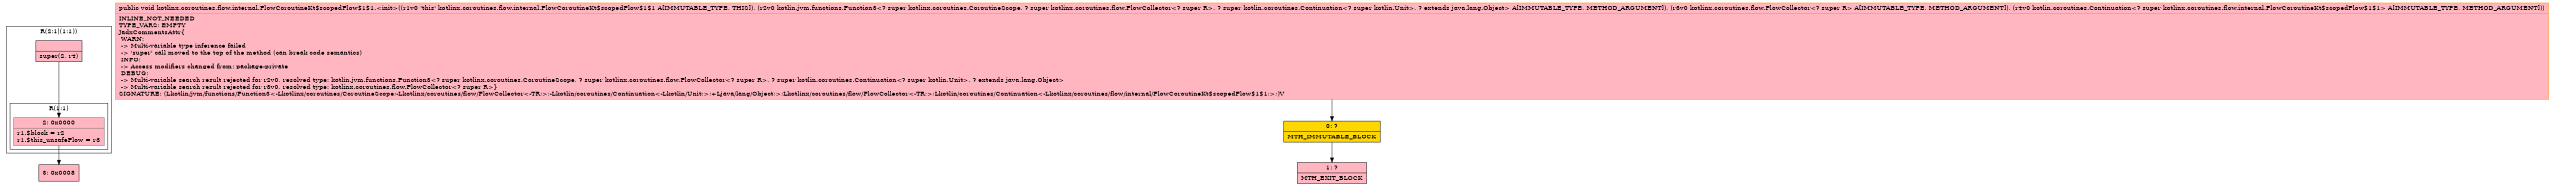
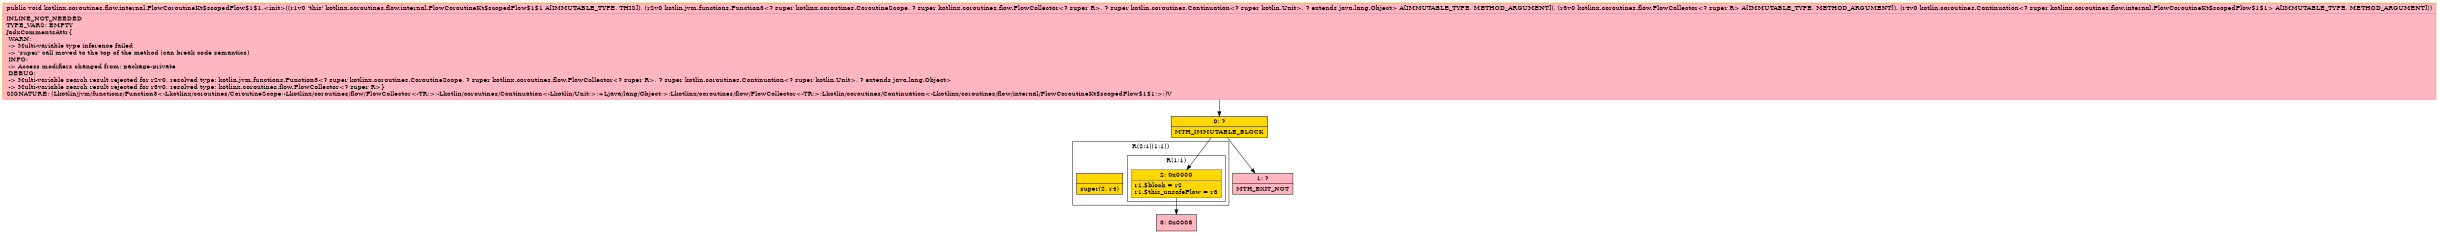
  digraph {
    node [color=black fillcolor=gold shape=record style=filled]
-   n1 [color=gray40 fillcolor=lightpink label="{2\:\ 0x0000|r1.$block = r2\lr1.$this_unsafeFlow = r3\l}"]
-   n2 [fillcolor=lightpink label="{|super(2, r4)\l}"]
+   n1 [color=gray40 label="{2\:\ 0x0000|r1.$block = r2\lr1.$this_unsafeFlow = r3\l}"]
+   n2 [label="{|super(2, r4)\l}"]
    n3 [fillcolor=lightpink label="{3\:\ 0x0008}"]
    n4 [label="{0\:\ ?|MTH_IMMUTABLE_BLOCK\l}"]
-   n5 [fillcolor=lightpink label="{1\:\ ?|MTH_EXIT_BLOCK\l}"]
+   n5 [fillcolor=lightpink label="{1\:\ ?|MTH_EXIT_NOT\l}"]
    n6 [color=darkorange fillcolor=lightpink label="{public void kotlinx.coroutines.flow.internal.FlowCoroutineKt$scopedFlow$1$1.\<init\>((r1v0 'this' kotlinx.coroutines.flow.internal.FlowCoroutineKt$scopedFlow$1$1 A[IMMUTABLE_TYPE, THIS]), (r2v0 kotlin.jvm.functions.Function3\<? super kotlinx.coroutines.CoroutineScope, ? super kotlinx.coroutines.flow.FlowCollector\<? super R\>, ? super kotlin.coroutines.Continuation\<? super kotlin.Unit\>, ? extends java.lang.Object\> A[IMMUTABLE_TYPE, METHOD_ARGUMENT]), (r3v0 kotlinx.coroutines.flow.FlowCollector\<? super R\> A[IMMUTABLE_TYPE, METHOD_ARGUMENT]), (r4v0 kotlin.coroutines.Continuation\<? super kotlinx.coroutines.flow.internal.FlowCoroutineKt$scopedFlow$1$1\> A[IMMUTABLE_TYPE, METHOD_ARGUMENT]))  | INLINE_NOT_NEEDED\lTYPE_VARS: EMPTY\lJadxCommentsAttr\{\l WARN: \l \-\> Multi\-variable type inference failed\l \-\> 'super' call moved to the top of the method (can break code semantics)\l INFO: \l \-\> Access modifiers changed from: package\-private\l DEBUG: \l \-\> Multi\-variable search result rejected for r2v0, resolved type: kotlin.jvm.functions.Function3\<? super kotlinx.coroutines.CoroutineScope, ? super kotlinx.coroutines.flow.FlowCollector\<? super R\>, ? super kotlin.coroutines.Continuation\<? super kotlin.Unit\>, ? extends java.lang.Object\>\l \-\> Multi\-variable search result rejected for r3v0, resolved type: kotlinx.coroutines.flow.FlowCollector\<? super R\>\}\lSIGNATURE: (Lkotlin\/jvm\/functions\/Function3\<\-Lkotlinx\/coroutines\/CoroutineScope;\-Lkotlinx\/coroutines\/flow\/FlowCollector\<\-TR;\>;\-Lkotlin\/coroutines\/Continuation\<\-Lkotlin\/Unit;\>;+Ljava\/lang\/Object;\>;Lkotlinx\/coroutines\/flow\/FlowCollector\<\-TR;\>;Lkotlin\/coroutines\/Continuation\<\-Lkotlinx\/coroutines\/flow\/internal\/FlowCoroutineKt$scopedFlow$1$1;\>;)V\l}"]
    subgraph cluster_1 {
      label="R(2:1|(1:1))"
      n2
      subgraph cluster_2 {
        label="R(1:1)"
        n1
      }
    }
    n1 -> n3
-   n2 -> n1
+   n4 -> n1
    n4 -> n5
    n6 -> n4
  }
